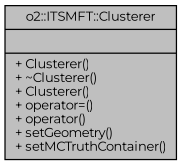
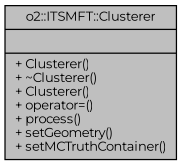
  digraph {
    fontname=Montserrat
-   n1 [color=black fillcolor=grey75 fontcolor=black fontname=Montserrat fontsize=10 height=0.2 label="{o2::ITSMFT::Clusterer\n||+ Clusterer()\l+ ~Clusterer()\l+ Clusterer()\l+ operator=()\l+ operator()\l+ setGeometry()\l+ setMCTruthContainer()\l}" shape=record style=filled width=0.4]
+   n1 [color=black fillcolor=grey75 fontcolor=black fontname=Montserrat fontsize=10 height=0.2 label="{o2::ITSMFT::Clusterer\n||+ Clusterer()\l+ ~Clusterer()\l+ Clusterer()\l+ operator=()\l+ process()\l+ setGeometry()\l+ setMCTruthContainer()\l}" shape=record style=filled width=0.4]
  }
